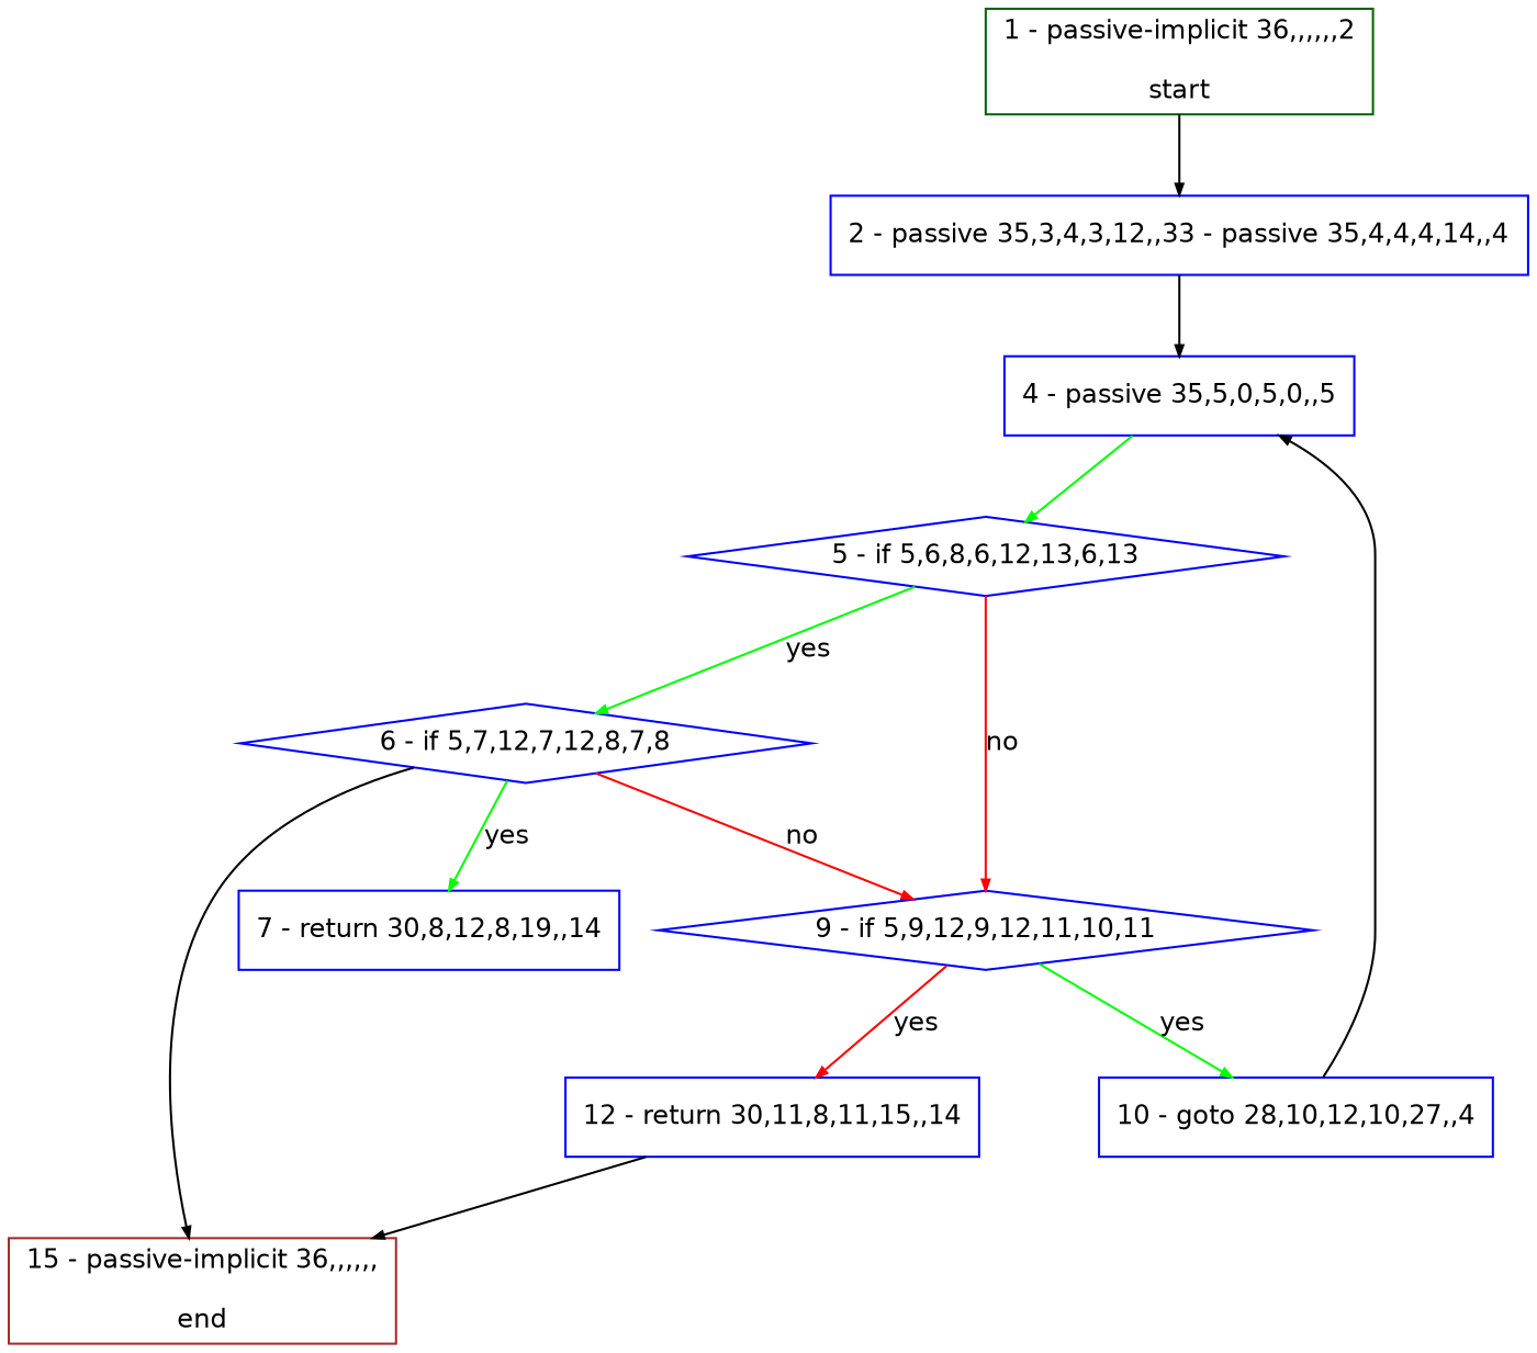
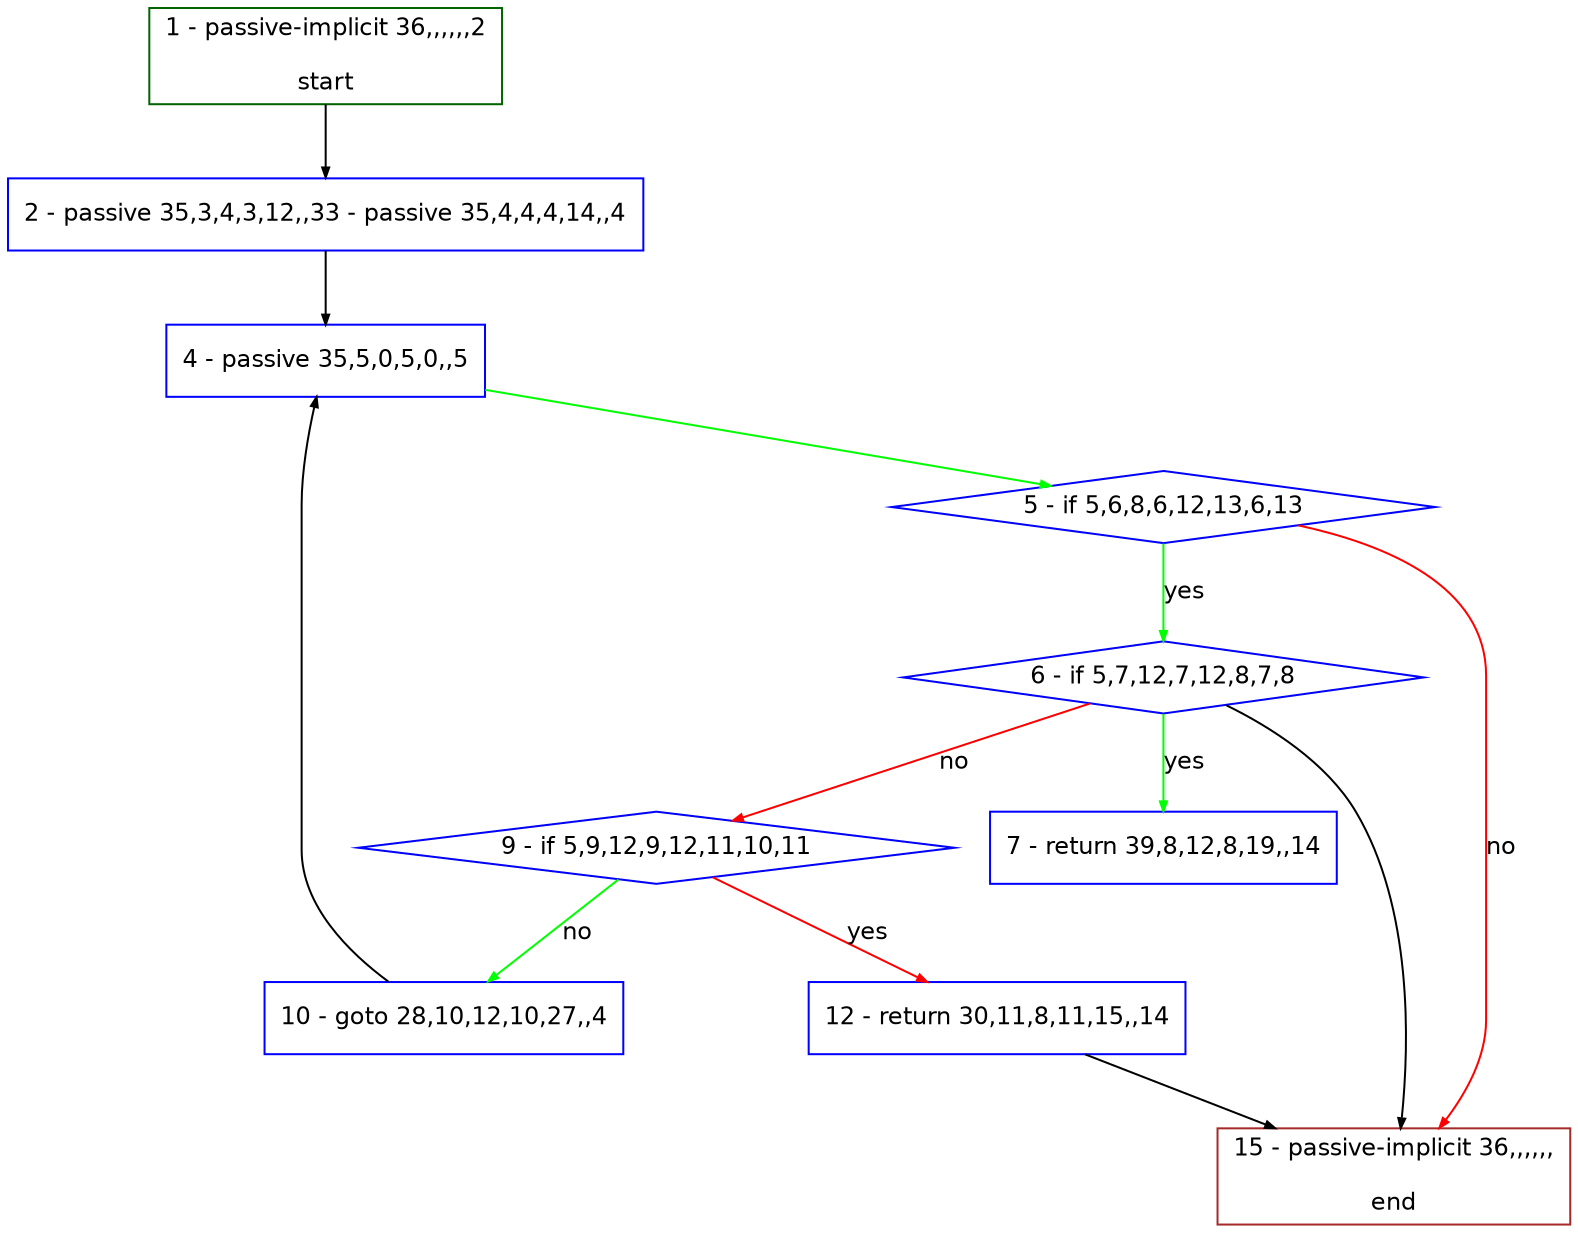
  digraph {
    bgcolor=white
    compound=true
    fillcolor="#FFFFCC"
    fontname="DejaVu Sans"
    fontsize=12
    pack=true
    packmode=clust
    style="rounded,filled"
    node [color="#0000ff" compound=true fillcolor="#ffffff" fixedsize=false fontname="DejaVu Sans" fontsize=12 node_initialized=no shape=box style=filled]
    edge [arrowhead=normal arrowsize=0.5 arrowtail=none color="#000000" compound=true dir=forward fontcolor=black fontname="DejaVu Sans" fontsize=12]
    n1 [label="2 - passive 35,3,4,3,12,,33 - passive 35,4,4,4,14,,4"]
    n2 [label="4 - passive 35,5,0,5,0,,5"]
    n3 [label="5 - if 5,6,8,6,12,13,6,13" shape=diamond]
    n4 [color="#006400" label="1 - passive-implicit 36,,,,,,2\n\nstart"]
    n5 [label="6 - if 5,7,12,7,12,8,7,8" shape=diamond]
    n6 [color="#a52a2a" label="15 - passive-implicit 36,,,,,,\n\nend"]
-   n7 [label="7 - return 30,8,12,8,19,,14"]
+   n7 [label="7 - return 39,8,12,8,19,,14"]
    n8 [label="9 - if 5,9,12,9,12,11,10,11" shape=diamond]
    n9 [label="10 - goto 28,10,12,10,27,,4"]
    n10 [label="12 - return 30,11,8,11,15,,14"]
    n1 -> n2
    n2 -> n3 [color="#00ff00"]
    n3 -> n5 [color="#00ff00" label=yes]
-   n3 -> n8 [color="#ff0000" label=no]
+   n3 -> n6 [color="#ff0000" label=no]
    n4 -> n1
    n5 -> n6
    n5 -> n7 [color="#00ff00" label=yes]
    n5 -> n8 [color="#ff0000" label=no]
-   n8 -> n9 [color="#00ff00" label=yes]
+   n8 -> n9 [color="#00ff00" label=no]
    n8 -> n10 [color="#ff0000" label=yes]
    n9 -> n2
    n10 -> n6
  }
